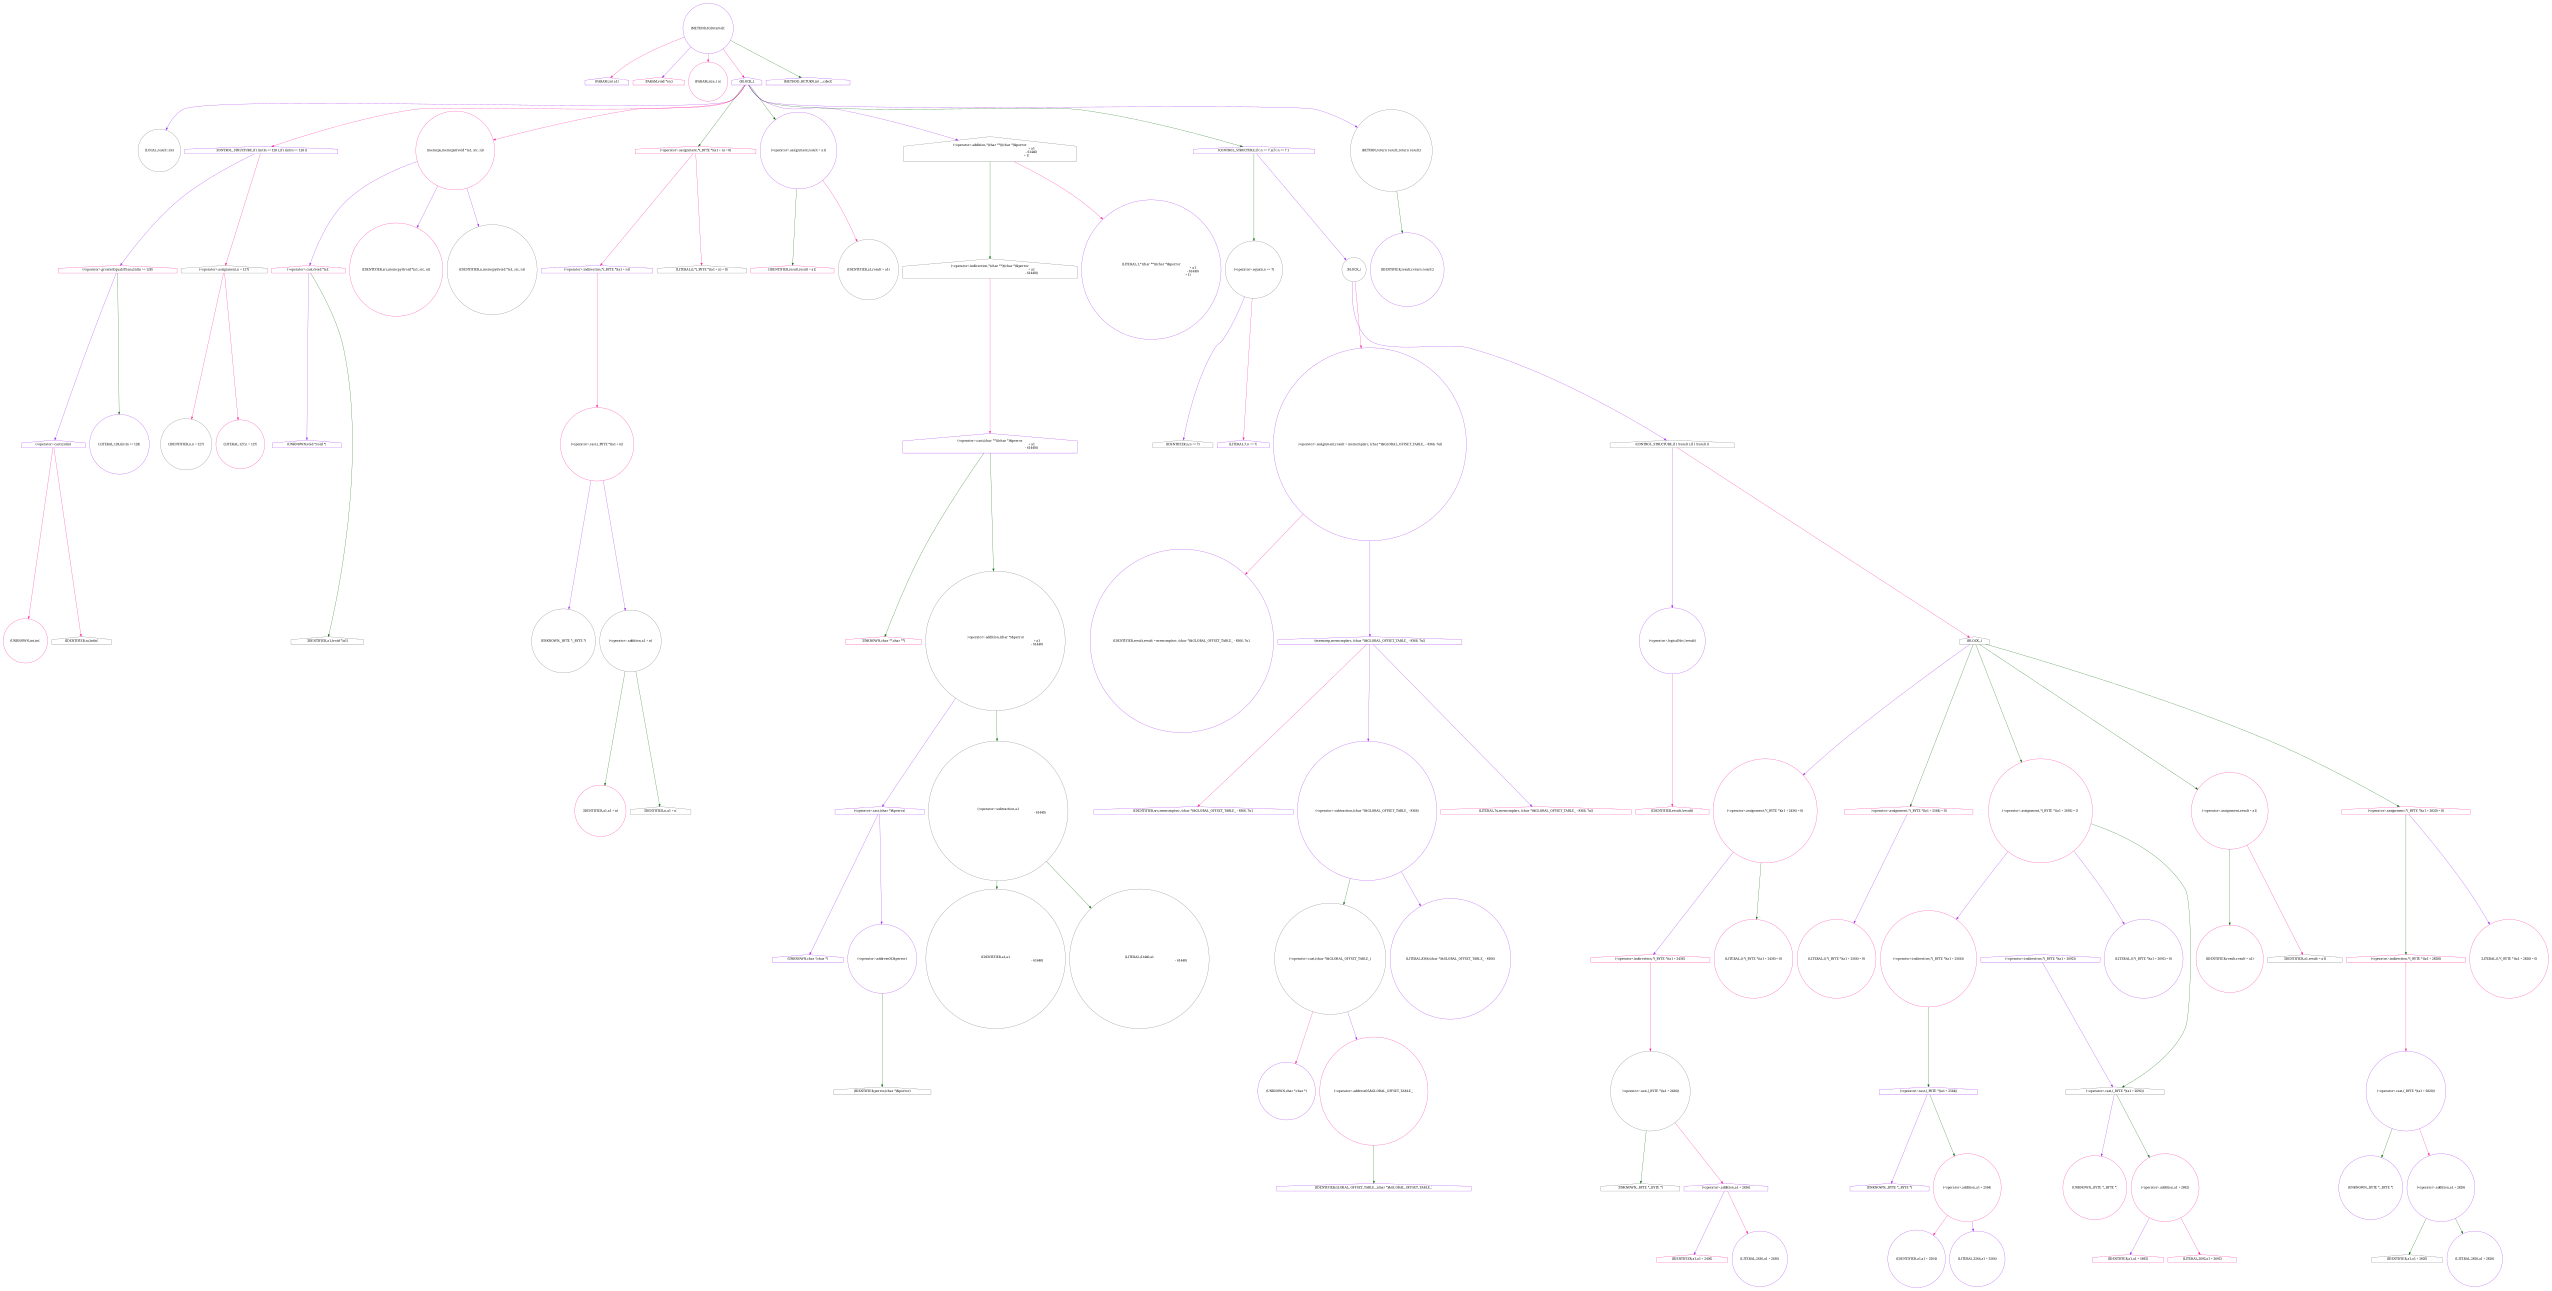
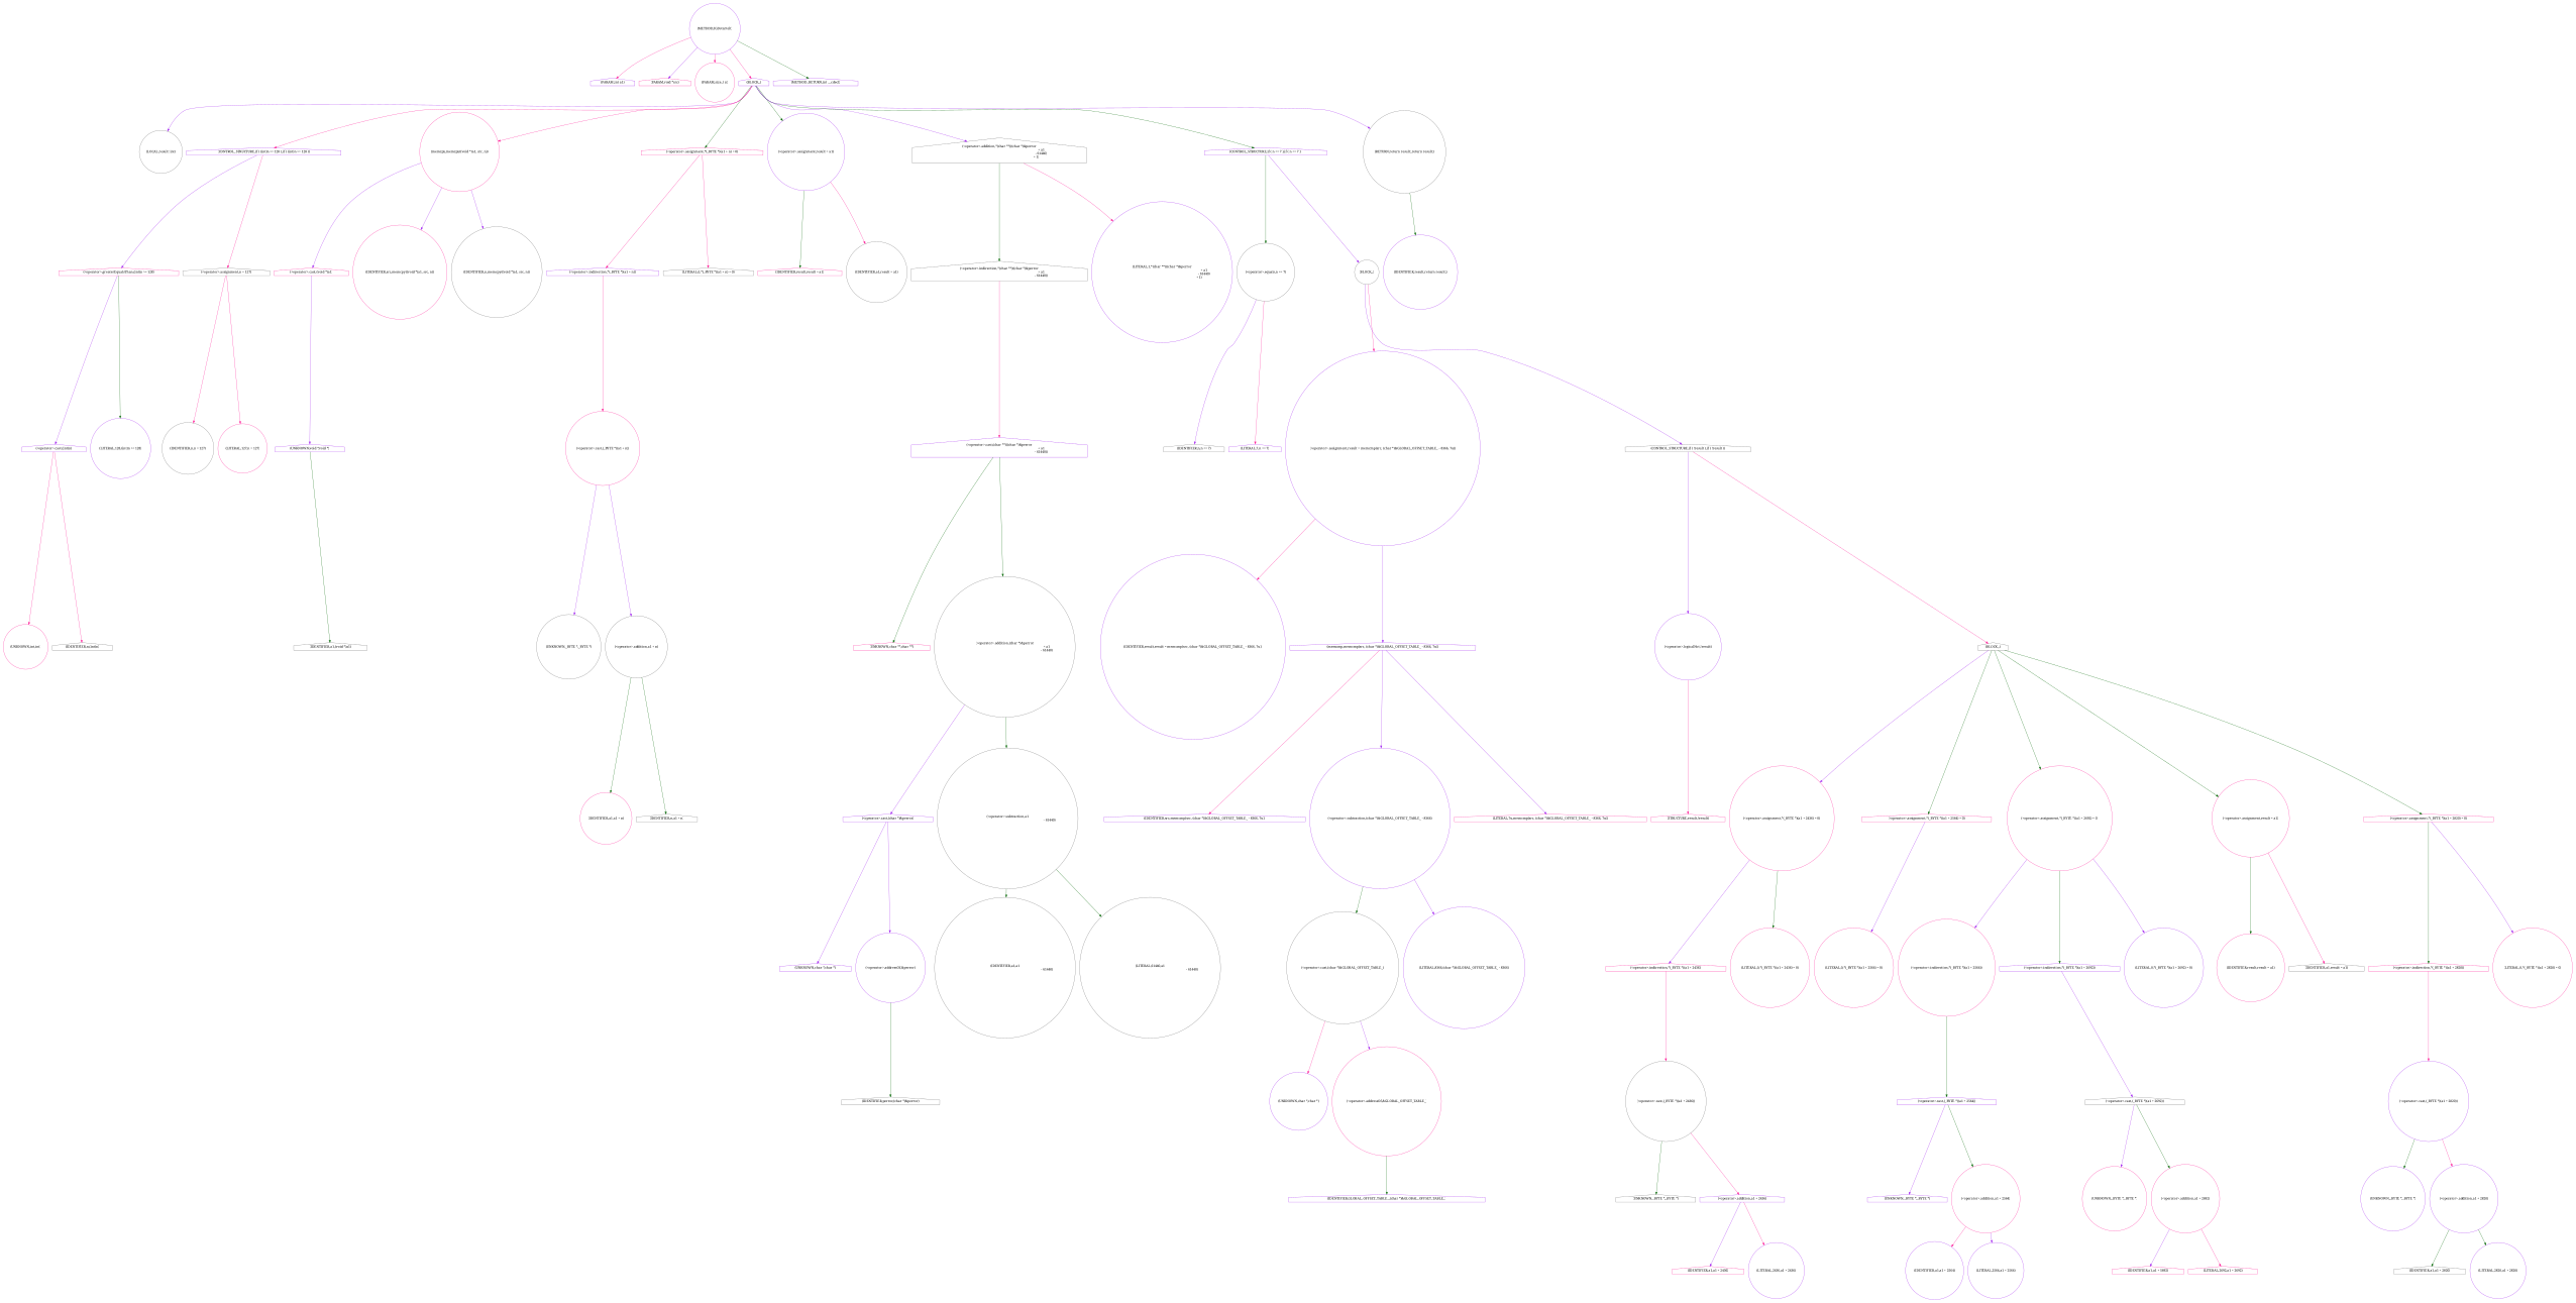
  digraph {
    fontname="Noto Serif"
    node [color=purple fontname="Noto Serif" shape=circle]
    edge [color=purple fontname="Noto Serif"]
    n1 [label="(METHOD,IGDstartelt)"]
    n2 [label="(PARAM,int a1)" shape=house]
    n3 [color=deeppink label="(PARAM,void *src)" shape=house]
    n4 [color=deeppink label="(PARAM,size_t n)"]
    n5 [label="(BLOCK,,)" shape=house]
    n6 [label="(METHOD_RETURN,int __cdecl)" shape=house]
    n7 [color=gray40 label="(LOCAL,result: int)"]
    n8 [label="(CONTROL_STRUCTURE,if ( (int)n >= 128 ),if ( (int)n >= 128 ))" shape=house]
    n9 [color=deeppink label="(memcpy,memcpy((void *)a1, src, n))"]
    n10 [color=deeppink label="(<operator>.assignment,*(_BYTE *)(a1 + n) = 0)" shape=house]
    n11 [label="(<operator>.assignment,result = a1)"]
    n12 [color=gray40 label="(<operator>.addition,*(char **)((char *)&perror\n                                                                                               + a1\n                                                                                               - 61440)\n                                                                                    + 1)" shape=house]
    n13 [label="(CONTROL_STRUCTURE,if ( n == 7 ),if ( n == 7 ))" shape=house]
    n14 [color=gray40 label="(RETURN,return result;,return result;)"]
    n15 [color=deeppink label="(<operator>.greaterEqualsThan,(int)n >= 128)" shape=house]
    n16 [color=gray40 label="(<operator>.assignment,n = 127)" shape=house]
    n17 [color=deeppink label="(<operator>.cast,(void *)a1)" shape=house]
    n18 [color=deeppink label="(IDENTIFIER,src,memcpy((void *)a1, src, n))"]
    n19 [color=gray40 label="(IDENTIFIER,n,memcpy((void *)a1, src, n))"]
    n20 [label="(<operator>.indirection,*(_BYTE *)(a1 + n))" shape=house]
    n21 [color=gray40 label="(LITERAL,0,*(_BYTE *)(a1 + n) = 0)" shape=house]
    n22 [color=deeppink label="(IDENTIFIER,result,result = a1)" shape=house]
    n23 [color=gray40 label="(IDENTIFIER,a1,result = a1)"]
    n24 [color=gray40 label="(<operator>.indirection,*(char **)((char *)&perror\n                                                                                               + a1\n                                                                                               - 61440))" shape=house]
    n25 [label="(LITERAL,1,*(char **)((char *)&perror\n                                                                                               + a1\n                                                                                               - 61440)\n                                                                                    + 1)"]
    n26 [color=gray40 label="(<operator>.equals,n == 7)"]
    n27 [color=gray40 label="(BLOCK,,)"]
    n28 [label="(IDENTIFIER,result,return result;)"]
    n29 [label="(<operator>.cast,(int)n)" shape=house]
    n30 [label="(LITERAL,128,(int)n >= 128)"]
    n31 [color=gray40 label="(IDENTIFIER,n,n = 127)"]
    n32 [color=deeppink label="(LITERAL,127,n = 127)"]
    n33 [color=deeppink label="(UNKNOWN,int,int)"]
    n34 [color=gray40 label="(IDENTIFIER,n,(int)n)" shape=house]
    n35 [label="(UNKNOWN,void *,void *)" shape=house]
    n36 [color=gray40 label="(IDENTIFIER,a1,(void *)a1)" shape=house]
    n37 [color=deeppink label="(<operator>.cast,(_BYTE *)(a1 + n))"]
    n38 [color=gray40 label="(UNKNOWN,_BYTE *,_BYTE *)"]
    n39 [color=gray40 label="(<operator>.addition,a1 + n)"]
    n40 [color=deeppink label="(IDENTIFIER,a1,a1 + n)"]
    n41 [color=gray40 label="(IDENTIFIER,n,a1 + n)" shape=house]
    n42 [label="(<operator>.cast,(char **)((char *)&perror\n                                                                                               + a1\n                                                                                               - 61440))" shape=house]
    n43 [color=deeppink label="(UNKNOWN,char **,char **)" shape=house]
    n44 [color=gray40 label="(<operator>.addition,(char *)&perror\n                                                                                               + a1\n                                                                                               - 61440)"]
    n45 [label="(<operator>.cast,(char *)&perror)" shape=house]
    n46 [color=gray40 label="(<operator>.subtraction,a1\n                                                                                               - 61440)"]
    n47 [label="(UNKNOWN,char *,char *)" shape=house]
    n48 [label="(<operator>.addressOf,&perror)"]
    n49 [color=gray40 label="(IDENTIFIER,a1,a1\n                                                                                               - 61440)"]
    n50 [color=gray40 label="(LITERAL,61440,a1\n                                                                                               - 61440)"]
    n51 [color=gray40 label="(IDENTIFIER,perror,(char *)&perror)" shape=house]
    n52 [color=gray40 label="(IDENTIFIER,n,n == 7)" shape=house]
    n53 [label="(LITERAL,7,n == 7)" shape=house]
    n54 [label="(<operator>.assignment,result = memcmp(src, (char *)&GLOBAL_OFFSET_TABLE_ - 8366, 7u))"]
    n55 [color=gray40 label="(CONTROL_STRUCTURE,if ( !result ),if ( !result ))" shape=house]
    n56 [label="(IDENTIFIER,result,result = memcmp(src, (char *)&GLOBAL_OFFSET_TABLE_ - 8366, 7u))"]
    n57 [label="(memcmp,memcmp(src, (char *)&GLOBAL_OFFSET_TABLE_ - 8366, 7u))" shape=house]
    n58 [label="(<operator>.logicalNot,!result)"]
    n59 [color=gray40 label="(BLOCK,,)" shape=house]
    n60 [label="(IDENTIFIER,src,memcmp(src, (char *)&GLOBAL_OFFSET_TABLE_ - 8366, 7u))" shape=house]
    n61 [label="(<operator>.subtraction,(char *)&GLOBAL_OFFSET_TABLE_ - 8366)"]
    n62 [color=deeppink label="(LITERAL,7u,memcmp(src, (char *)&GLOBAL_OFFSET_TABLE_ - 8366, 7u))" shape=house]
    n63 [color=gray40 label="(<operator>.cast,(char *)&GLOBAL_OFFSET_TABLE_)"]
    n64 [label="(LITERAL,8366,(char *)&GLOBAL_OFFSET_TABLE_ - 8366)"]
    n65 [label="(UNKNOWN,char *,char *)"]
    n66 [color=deeppink label="(<operator>.addressOf,&GLOBAL_OFFSET_TABLE_)"]
    n67 [label="(IDENTIFIER,GLOBAL_OFFSET_TABLE_,(char *)&GLOBAL_OFFSET_TABLE_)" shape=house]
-   n68 [color=deeppink label="(IDENTIFIER,result,!result)" shape=house]
+   n68 [color=deeppink label="(STRUCTURE,result,!result)" shape=house]
    n69 [color=deeppink label="(<operator>.assignment,*(_BYTE *)(a1 + 2436) = 0)"]
    n70 [color=deeppink label="(<operator>.assignment,*(_BYTE *)(a1 + 2564) = 0)" shape=house]
    n71 [color=deeppink label="(<operator>.assignment,*(_BYTE *)(a1 + 2692) = 0)"]
    n72 [color=deeppink label="(<operator>.assignment,result = a1)"]
    n73 [color=deeppink label="(<operator>.assignment,*(_BYTE *)(a1 + 2820) = 0)" shape=house]
    n74 [color=deeppink label="(<operator>.indirection,*(_BYTE *)(a1 + 2436))" shape=house]
    n75 [color=deeppink label="(LITERAL,0,*(_BYTE *)(a1 + 2436) = 0)"]
    n76 [color=deeppink label="(LITERAL,0,*(_BYTE *)(a1 + 2564) = 0)"]
    n77 [color=deeppink label="(<operator>.indirection,*(_BYTE *)(a1 + 2564))"]
    n78 [label="(<operator>.indirection,*(_BYTE *)(a1 + 2692))" shape=house]
    n79 [label="(LITERAL,0,*(_BYTE *)(a1 + 2692) = 0)"]
    n80 [color=deeppink label="(IDENTIFIER,result,result = a1)"]
    n81 [color=gray40 label="(IDENTIFIER,a1,result = a1)" shape=house]
    n82 [color=deeppink label="(<operator>.indirection,*(_BYTE *)(a1 + 2820))" shape=house]
    n83 [color=deeppink label="(LITERAL,0,*(_BYTE *)(a1 + 2820) = 0)"]
    n84 [color=gray40 label="(<operator>.cast,(_BYTE *)(a1 + 2436))"]
    n85 [color=gray40 label="(UNKNOWN,_BYTE *,_BYTE *)" shape=house]
    n86 [label="(<operator>.addition,a1 + 2436)" shape=house]
    n87 [color=deeppink label="(IDENTIFIER,a1,a1 + 2436)" shape=house]
    n88 [label="(LITERAL,2436,a1 + 2436)"]
    n89 [label="(<operator>.cast,(_BYTE *)(a1 + 2564))" shape=house]
    n90 [label="(UNKNOWN,_BYTE *,_BYTE *)" shape=house]
    n91 [color=deeppink label="(<operator>.addition,a1 + 2564)"]
    n92 [label="(IDENTIFIER,a1,a1 + 2564)"]
    n93 [label="(LITERAL,2564,a1 + 2564)"]
    n94 [color=gray40 label="(<operator>.cast,(_BYTE *)(a1 + 2692))" shape=house]
    n95 [color=deeppink label="(UNKNOWN,_BYTE *,_BYTE *)"]
    n96 [color=deeppink label="(<operator>.addition,a1 + 2692)"]
    n97 [color=deeppink label="(IDENTIFIER,a1,a1 + 5692)" shape=house]
    n98 [color=deeppink label="(LITERAL,2692,a1 + 2692)" shape=house]
    n99 [label="(<operator>.cast,(_BYTE *)(a1 + 2820))"]
    n100 [label="(UNKNOWN,_BYTE *,_BYTE *)"]
    n101 [label="(<operator>.addition,a1 + 2820)"]
    n102 [color=gray40 label="(IDENTIFIER,a1,a1 + 2820)" shape=house]
    n103 [label="(LITERAL,2820,a1 + 2820)"]
    n1 -> n2 [color=deeppink]
    n1 -> n3
    n1 -> n4 [color=deeppink]
    n1 -> n5 [color=deeppink]
    n1 -> n6 [color=darkgreen]
    n5 -> n7
    n5 -> n8 [color=deeppink]
    n5 -> n9 [color=deeppink]
    n5 -> n10 [color=darkgreen]
    n5 -> n11 [color=darkgreen]
    n5 -> n12
    n5 -> n13 [color=darkgreen]
    n5 -> n14
    n8 -> n15
    n8 -> n16 [color=deeppink]
    n9 -> n17
    n9 -> n18
    n9 -> n19
    n10 -> n20 [color=deeppink]
    n10 -> n21 [color=deeppink]
    n11 -> n22 [color=darkgreen]
    n11 -> n23 [color=deeppink]
    n12 -> n24 [color=darkgreen]
    n12 -> n25 [color=deeppink]
    n13 -> n26 [color=darkgreen]
    n13 -> n27
    n14 -> n28 [color=darkgreen]
    n15 -> n29
    n15 -> n30 [color=darkgreen]
    n16 -> n31 [color=deeppink]
    n16 -> n32 [color=deeppink]
    n17 -> n35
-   n17 -> n36 [color=darkgreen]
+   n35 -> n36 [color=darkgreen]
    n20 -> n37 [color=deeppink]
    n24 -> n42 [color=deeppink]
    n26 -> n52
    n26 -> n53 [color=deeppink]
    n27 -> n54 [color=deeppink]
    n27 -> n55
    n29 -> n33 [color=deeppink]
    n29 -> n34 [color=deeppink]
    n37 -> n38
    n37 -> n39
    n39 -> n40 [color=darkgreen]
    n39 -> n41 [color=darkgreen]
    n42 -> n43 [color=darkgreen]
    n42 -> n44 [color=darkgreen]
    n44 -> n45
    n44 -> n46 [color=darkgreen]
    n45 -> n47
    n45 -> n48
    n46 -> n49 [color=darkgreen]
    n46 -> n50 [color=darkgreen]
    n48 -> n51 [color=darkgreen]
    n54 -> n56 [color=deeppink]
    n54 -> n57
    n55 -> n58
    n55 -> n59 [color=deeppink]
    n57 -> n60 [color=deeppink]
    n57 -> n61
    n57 -> n62
    n58 -> n68 [color=deeppink]
    n59 -> n69
    n59 -> n70 [color=darkgreen]
    n59 -> n71 [color=darkgreen]
    n59 -> n72 [color=darkgreen]
    n59 -> n73 [color=darkgreen]
    n61 -> n63 [color=darkgreen]
    n61 -> n64
    n63 -> n65 [color=deeppink]
    n63 -> n66
    n66 -> n67 [color=darkgreen]
    n69 -> n74
    n69 -> n75 [color=darkgreen]
    n70 -> n76
    n71 -> n77
-   n71 -> n94 [color=darkgreen]
+   n71 -> n78 [color=darkgreen]
    n71 -> n79
    n72 -> n80 [color=darkgreen]
    n72 -> n81 [color=deeppink]
    n73 -> n82 [color=darkgreen]
    n73 -> n83
    n74 -> n84 [color=deeppink]
    n77 -> n89 [color=darkgreen]
    n78 -> n94
    n82 -> n99 [color=deeppink]
    n84 -> n85 [color=darkgreen]
    n84 -> n86 [color=deeppink]
    n86 -> n87
    n86 -> n88 [color=deeppink]
    n89 -> n90
    n89 -> n91 [color=darkgreen]
    n91 -> n92 [color=deeppink]
    n91 -> n93
    n94 -> n95
    n94 -> n96 [color=darkgreen]
    n96 -> n97
    n96 -> n98 [color=deeppink]
    n99 -> n100 [color=darkgreen]
    n99 -> n101 [color=deeppink]
    n101 -> n102 [color=darkgreen]
    n101 -> n103 [color=darkgreen]
  }
